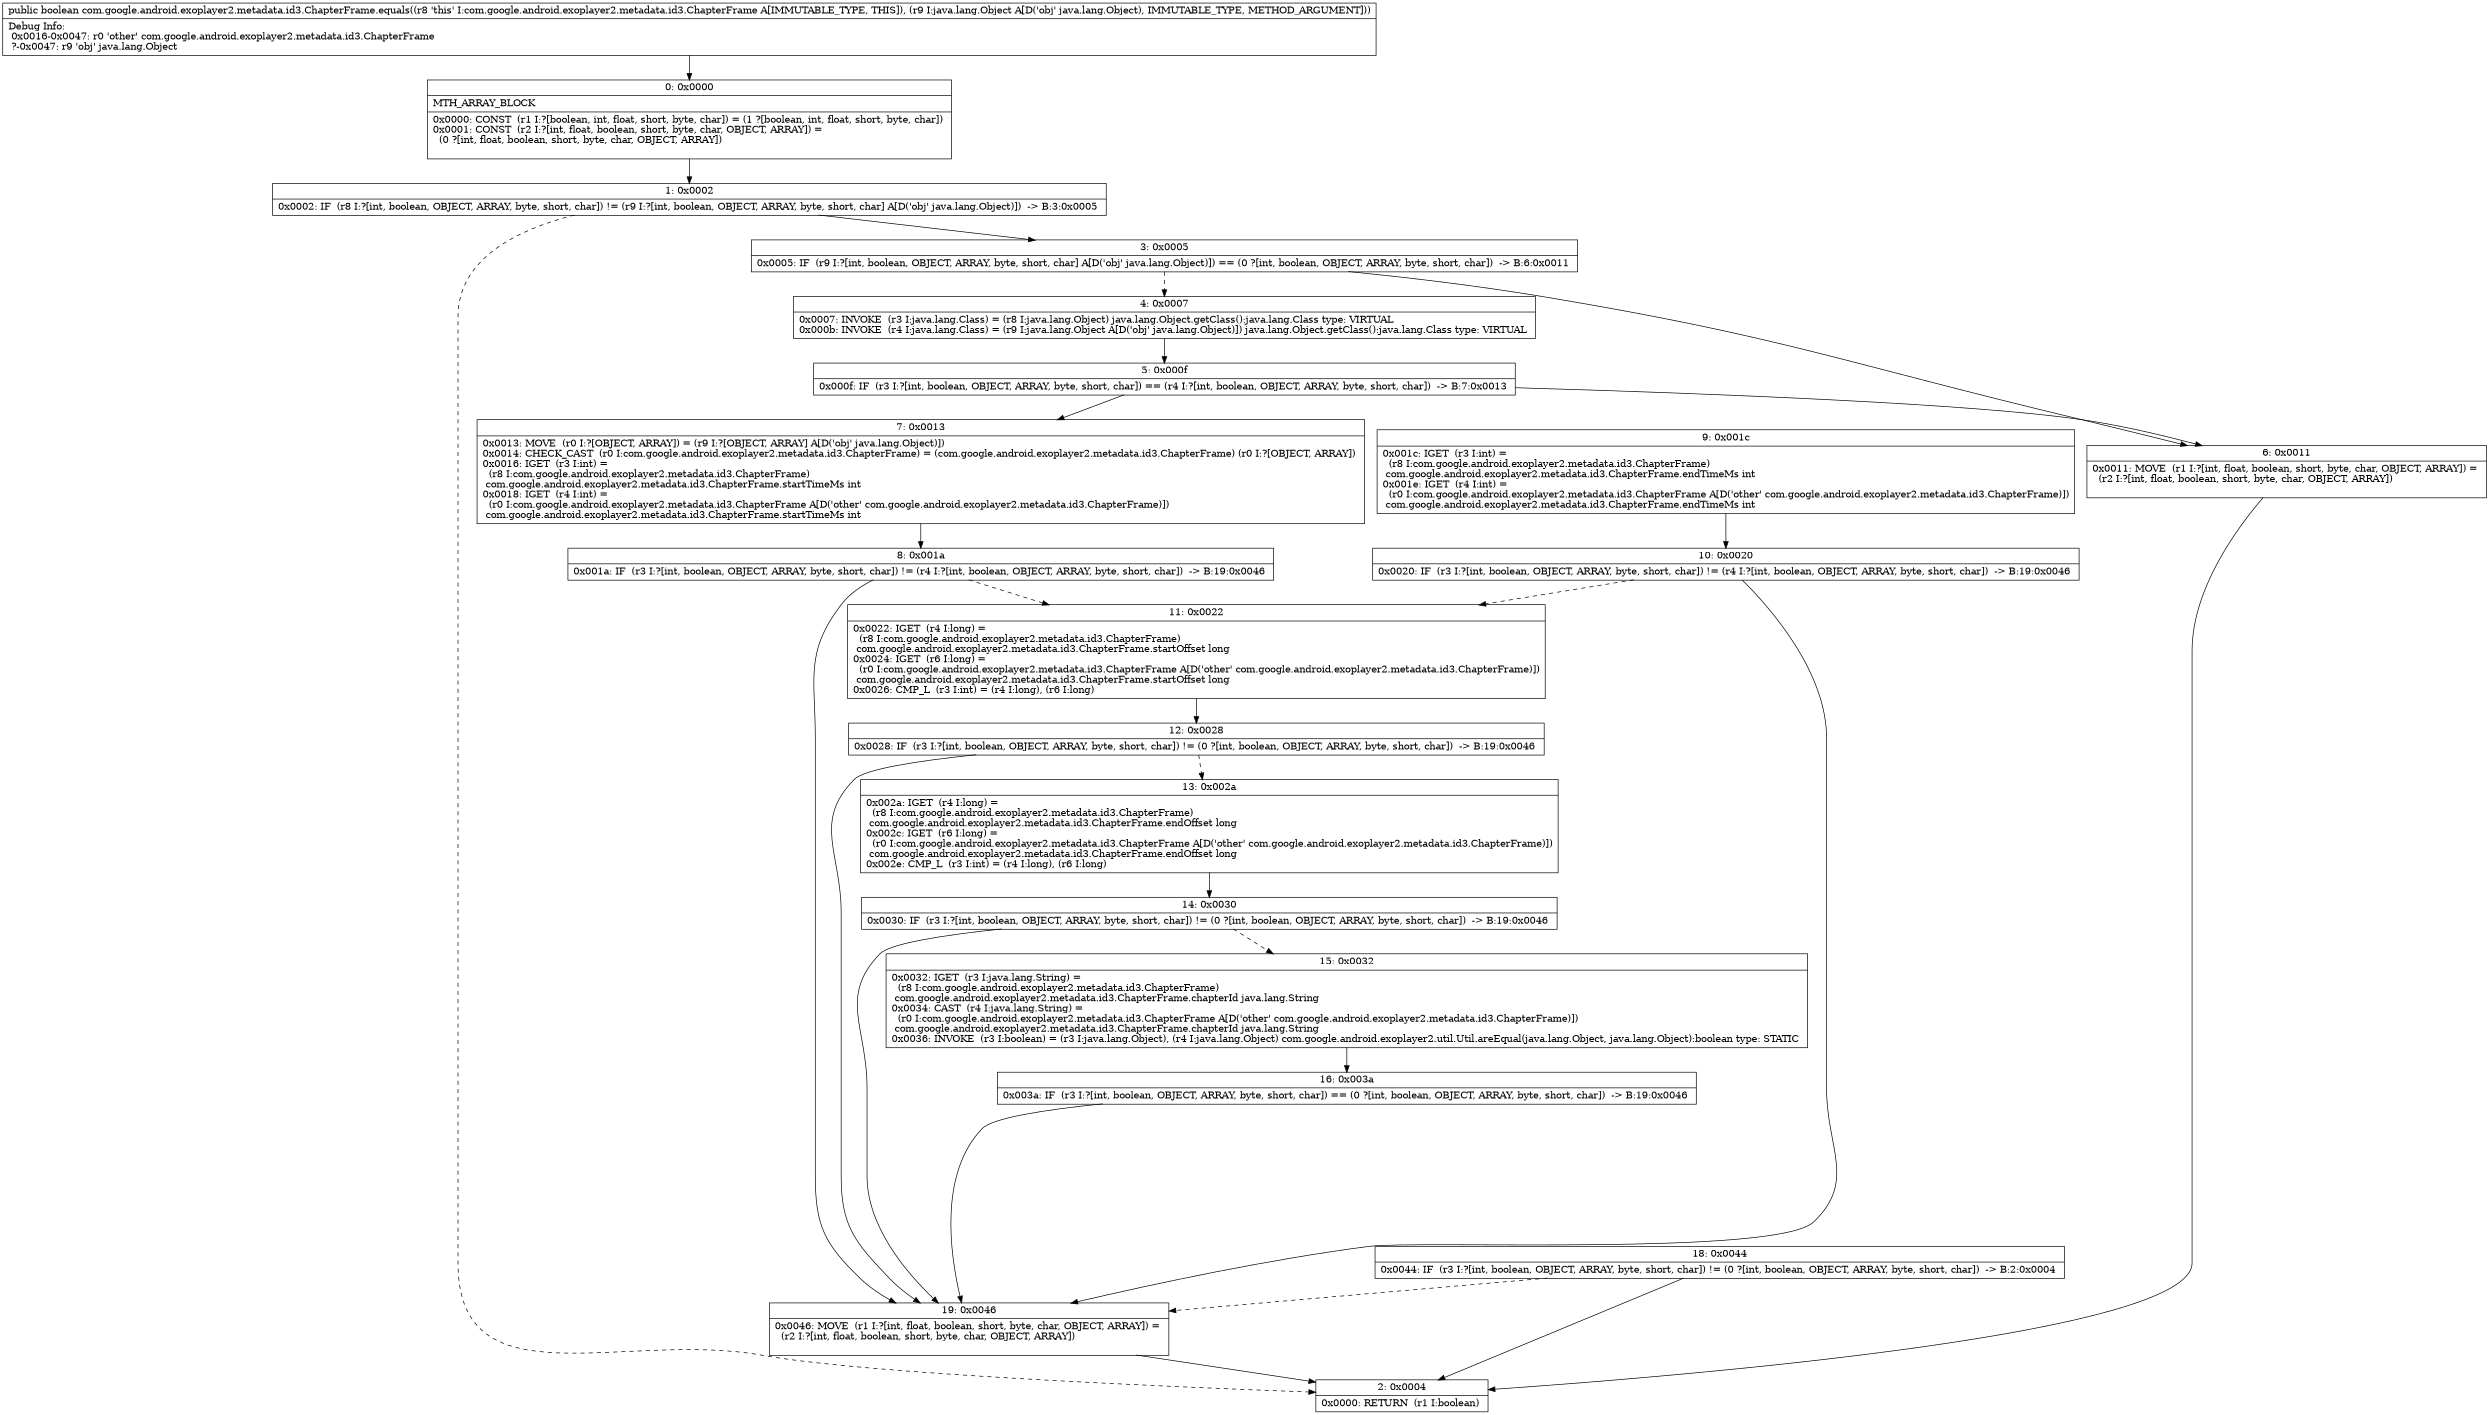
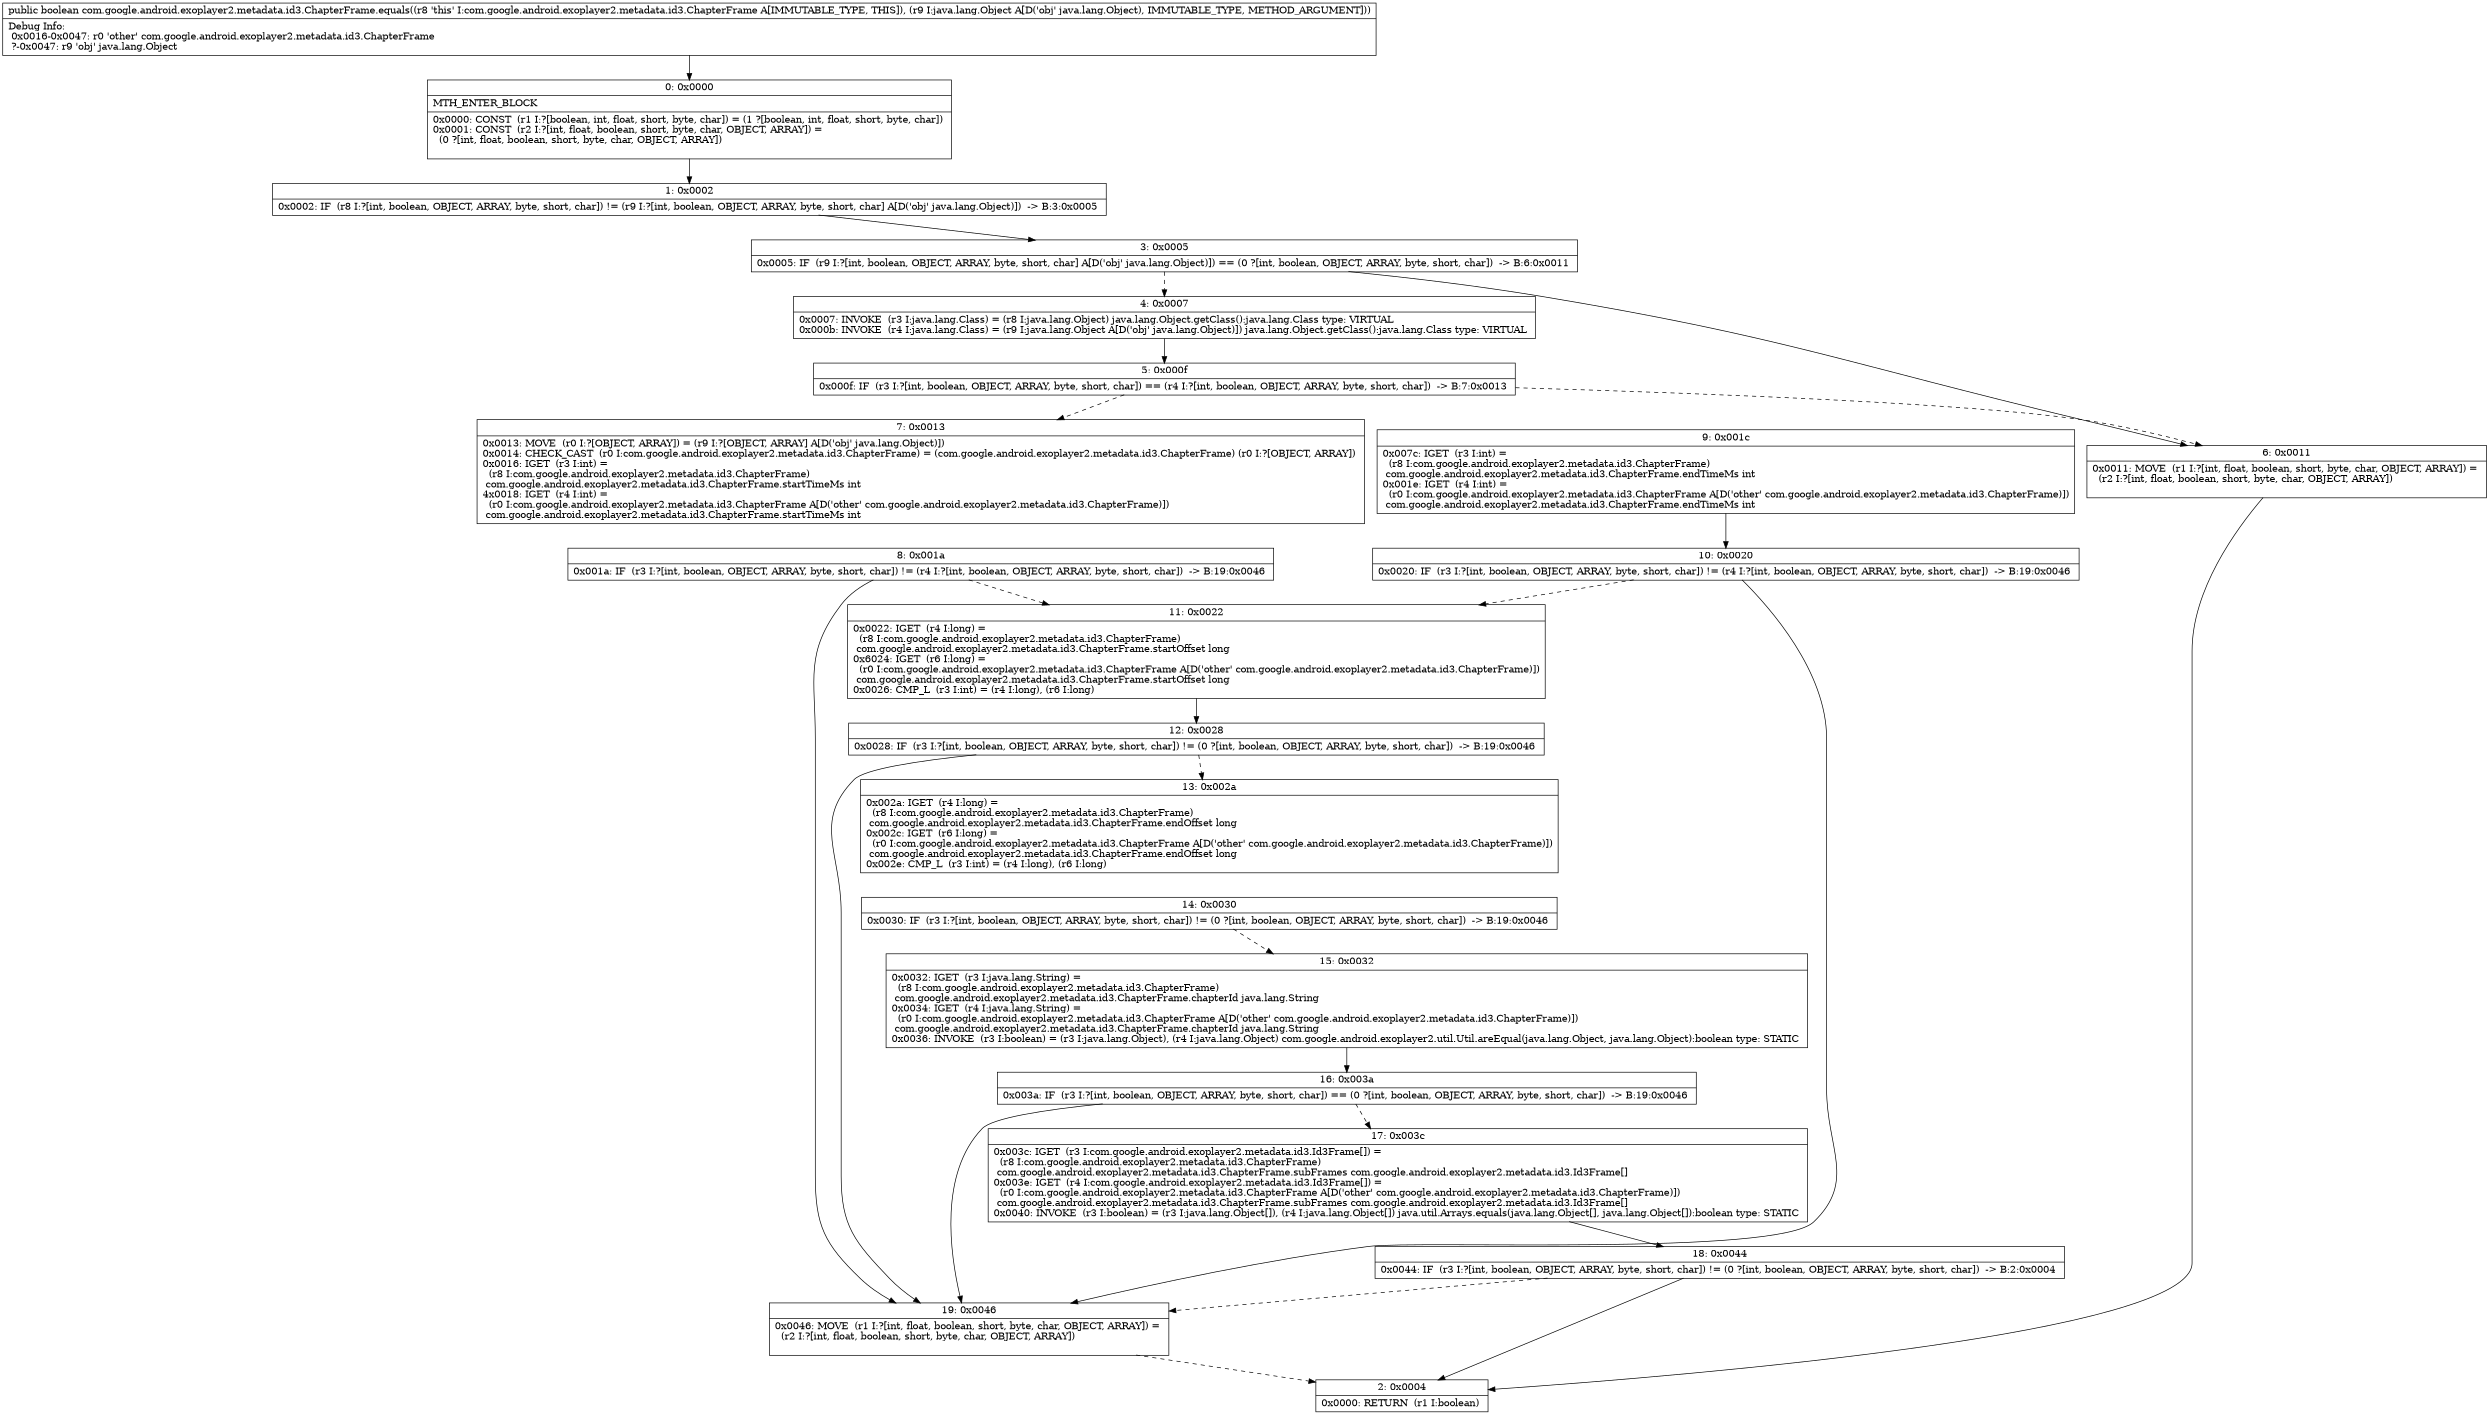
  digraph {
    node [shape=record]
-   n1 [label="{0\:\ 0x0000|MTH_ARRAY_BLOCK\l|0x0000: CONST  (r1 I:?[boolean, int, float, short, byte, char]) = (1 ?[boolean, int, float, short, byte, char]) \l0x0001: CONST  (r2 I:?[int, float, boolean, short, byte, char, OBJECT, ARRAY]) = \l  (0 ?[int, float, boolean, short, byte, char, OBJECT, ARRAY])\l \l}"]
+   n1 [label="{0\:\ 0x0000|MTH_ENTER_BLOCK\l|0x0000: CONST  (r1 I:?[boolean, int, float, short, byte, char]) = (1 ?[boolean, int, float, short, byte, char]) \l0x0001: CONST  (r2 I:?[int, float, boolean, short, byte, char, OBJECT, ARRAY]) = \l  (0 ?[int, float, boolean, short, byte, char, OBJECT, ARRAY])\l \l}"]
    n2 [label="{1\:\ 0x0002|0x0002: IF  (r8 I:?[int, boolean, OBJECT, ARRAY, byte, short, char]) != (r9 I:?[int, boolean, OBJECT, ARRAY, byte, short, char] A[D('obj' java.lang.Object)])  \-\> B:3:0x0005 \l}"]
    n3 [label="{2\:\ 0x0004|0x0000: RETURN  (r1 I:boolean) \l}"]
    n4 [label="{3\:\ 0x0005|0x0005: IF  (r9 I:?[int, boolean, OBJECT, ARRAY, byte, short, char] A[D('obj' java.lang.Object)]) == (0 ?[int, boolean, OBJECT, ARRAY, byte, short, char])  \-\> B:6:0x0011 \l}"]
    n5 [label="{4\:\ 0x0007|0x0007: INVOKE  (r3 I:java.lang.Class) = (r8 I:java.lang.Object) java.lang.Object.getClass():java.lang.Class type: VIRTUAL \l0x000b: INVOKE  (r4 I:java.lang.Class) = (r9 I:java.lang.Object A[D('obj' java.lang.Object)]) java.lang.Object.getClass():java.lang.Class type: VIRTUAL \l}"]
    n6 [label="{6\:\ 0x0011|0x0011: MOVE  (r1 I:?[int, float, boolean, short, byte, char, OBJECT, ARRAY]) = \l  (r2 I:?[int, float, boolean, short, byte, char, OBJECT, ARRAY])\l \l}"]
    n7 [label="{5\:\ 0x000f|0x000f: IF  (r3 I:?[int, boolean, OBJECT, ARRAY, byte, short, char]) == (r4 I:?[int, boolean, OBJECT, ARRAY, byte, short, char])  \-\> B:7:0x0013 \l}"]
-   n8 [label="{7\:\ 0x0013|0x0013: MOVE  (r0 I:?[OBJECT, ARRAY]) = (r9 I:?[OBJECT, ARRAY] A[D('obj' java.lang.Object)]) \l0x0014: CHECK_CAST  (r0 I:com.google.android.exoplayer2.metadata.id3.ChapterFrame) = (com.google.android.exoplayer2.metadata.id3.ChapterFrame) (r0 I:?[OBJECT, ARRAY]) \l0x0016: IGET  (r3 I:int) = \l  (r8 I:com.google.android.exoplayer2.metadata.id3.ChapterFrame)\l com.google.android.exoplayer2.metadata.id3.ChapterFrame.startTimeMs int \l0x0018: IGET  (r4 I:int) = \l  (r0 I:com.google.android.exoplayer2.metadata.id3.ChapterFrame A[D('other' com.google.android.exoplayer2.metadata.id3.ChapterFrame)])\l com.google.android.exoplayer2.metadata.id3.ChapterFrame.startTimeMs int \l}"]
+   n8 [label="{7\:\ 0x0013|0x0013: MOVE  (r0 I:?[OBJECT, ARRAY]) = (r9 I:?[OBJECT, ARRAY] A[D('obj' java.lang.Object)]) \l0x0014: CHECK_CAST  (r0 I:com.google.android.exoplayer2.metadata.id3.ChapterFrame) = (com.google.android.exoplayer2.metadata.id3.ChapterFrame) (r0 I:?[OBJECT, ARRAY]) \l0x0016: IGET  (r3 I:int) = \l  (r8 I:com.google.android.exoplayer2.metadata.id3.ChapterFrame)\l com.google.android.exoplayer2.metadata.id3.ChapterFrame.startTimeMs int \l4x0018: IGET  (r4 I:int) = \l  (r0 I:com.google.android.exoplayer2.metadata.id3.ChapterFrame A[D('other' com.google.android.exoplayer2.metadata.id3.ChapterFrame)])\l com.google.android.exoplayer2.metadata.id3.ChapterFrame.startTimeMs int \l}"]
    n9 [label="{8\:\ 0x001a|0x001a: IF  (r3 I:?[int, boolean, OBJECT, ARRAY, byte, short, char]) != (r4 I:?[int, boolean, OBJECT, ARRAY, byte, short, char])  \-\> B:19:0x0046 \l}"]
    n10 [label="{19\:\ 0x0046|0x0046: MOVE  (r1 I:?[int, float, boolean, short, byte, char, OBJECT, ARRAY]) = \l  (r2 I:?[int, float, boolean, short, byte, char, OBJECT, ARRAY])\l \l}"]
-   n11 [label="{11\:\ 0x0022|0x0022: IGET  (r4 I:long) = \l  (r8 I:com.google.android.exoplayer2.metadata.id3.ChapterFrame)\l com.google.android.exoplayer2.metadata.id3.ChapterFrame.startOffset long \l0x0024: IGET  (r6 I:long) = \l  (r0 I:com.google.android.exoplayer2.metadata.id3.ChapterFrame A[D('other' com.google.android.exoplayer2.metadata.id3.ChapterFrame)])\l com.google.android.exoplayer2.metadata.id3.ChapterFrame.startOffset long \l0x0026: CMP_L  (r3 I:int) = (r4 I:long), (r6 I:long) \l}"]
-   n12 [label="{9\:\ 0x001c|0x001c: IGET  (r3 I:int) = \l  (r8 I:com.google.android.exoplayer2.metadata.id3.ChapterFrame)\l com.google.android.exoplayer2.metadata.id3.ChapterFrame.endTimeMs int \l0x001e: IGET  (r4 I:int) = \l  (r0 I:com.google.android.exoplayer2.metadata.id3.ChapterFrame A[D('other' com.google.android.exoplayer2.metadata.id3.ChapterFrame)])\l com.google.android.exoplayer2.metadata.id3.ChapterFrame.endTimeMs int \l}"]
+   n11 [label="{11\:\ 0x0022|0x0022: IGET  (r4 I:long) = \l  (r8 I:com.google.android.exoplayer2.metadata.id3.ChapterFrame)\l com.google.android.exoplayer2.metadata.id3.ChapterFrame.startOffset long \l0x6024: IGET  (r6 I:long) = \l  (r0 I:com.google.android.exoplayer2.metadata.id3.ChapterFrame A[D('other' com.google.android.exoplayer2.metadata.id3.ChapterFrame)])\l com.google.android.exoplayer2.metadata.id3.ChapterFrame.startOffset long \l0x0026: CMP_L  (r3 I:int) = (r4 I:long), (r6 I:long) \l}"]
+   n12 [label="{9\:\ 0x001c|0x007c: IGET  (r3 I:int) = \l  (r8 I:com.google.android.exoplayer2.metadata.id3.ChapterFrame)\l com.google.android.exoplayer2.metadata.id3.ChapterFrame.endTimeMs int \l0x001e: IGET  (r4 I:int) = \l  (r0 I:com.google.android.exoplayer2.metadata.id3.ChapterFrame A[D('other' com.google.android.exoplayer2.metadata.id3.ChapterFrame)])\l com.google.android.exoplayer2.metadata.id3.ChapterFrame.endTimeMs int \l}"]
    n13 [label="{10\:\ 0x0020|0x0020: IF  (r3 I:?[int, boolean, OBJECT, ARRAY, byte, short, char]) != (r4 I:?[int, boolean, OBJECT, ARRAY, byte, short, char])  \-\> B:19:0x0046 \l}"]
    n14 [label="{12\:\ 0x0028|0x0028: IF  (r3 I:?[int, boolean, OBJECT, ARRAY, byte, short, char]) != (0 ?[int, boolean, OBJECT, ARRAY, byte, short, char])  \-\> B:19:0x0046 \l}"]
    n15 [label="{13\:\ 0x002a|0x002a: IGET  (r4 I:long) = \l  (r8 I:com.google.android.exoplayer2.metadata.id3.ChapterFrame)\l com.google.android.exoplayer2.metadata.id3.ChapterFrame.endOffset long \l0x002c: IGET  (r6 I:long) = \l  (r0 I:com.google.android.exoplayer2.metadata.id3.ChapterFrame A[D('other' com.google.android.exoplayer2.metadata.id3.ChapterFrame)])\l com.google.android.exoplayer2.metadata.id3.ChapterFrame.endOffset long \l0x002e: CMP_L  (r3 I:int) = (r4 I:long), (r6 I:long) \l}"]
    n16 [label="{14\:\ 0x0030|0x0030: IF  (r3 I:?[int, boolean, OBJECT, ARRAY, byte, short, char]) != (0 ?[int, boolean, OBJECT, ARRAY, byte, short, char])  \-\> B:19:0x0046 \l}"]
-   n17 [label="{15\:\ 0x0032|0x0032: IGET  (r3 I:java.lang.String) = \l  (r8 I:com.google.android.exoplayer2.metadata.id3.ChapterFrame)\l com.google.android.exoplayer2.metadata.id3.ChapterFrame.chapterId java.lang.String \l0x0034: CAST  (r4 I:java.lang.String) = \l  (r0 I:com.google.android.exoplayer2.metadata.id3.ChapterFrame A[D('other' com.google.android.exoplayer2.metadata.id3.ChapterFrame)])\l com.google.android.exoplayer2.metadata.id3.ChapterFrame.chapterId java.lang.String \l0x0036: INVOKE  (r3 I:boolean) = (r3 I:java.lang.Object), (r4 I:java.lang.Object) com.google.android.exoplayer2.util.Util.areEqual(java.lang.Object, java.lang.Object):boolean type: STATIC \l}"]
+   n17 [label="{15\:\ 0x0032|0x0032: IGET  (r3 I:java.lang.String) = \l  (r8 I:com.google.android.exoplayer2.metadata.id3.ChapterFrame)\l com.google.android.exoplayer2.metadata.id3.ChapterFrame.chapterId java.lang.String \l0x0034: IGET  (r4 I:java.lang.String) = \l  (r0 I:com.google.android.exoplayer2.metadata.id3.ChapterFrame A[D('other' com.google.android.exoplayer2.metadata.id3.ChapterFrame)])\l com.google.android.exoplayer2.metadata.id3.ChapterFrame.chapterId java.lang.String \l0x0036: INVOKE  (r3 I:boolean) = (r3 I:java.lang.Object), (r4 I:java.lang.Object) com.google.android.exoplayer2.util.Util.areEqual(java.lang.Object, java.lang.Object):boolean type: STATIC \l}"]
    n18 [label="{16\:\ 0x003a|0x003a: IF  (r3 I:?[int, boolean, OBJECT, ARRAY, byte, short, char]) == (0 ?[int, boolean, OBJECT, ARRAY, byte, short, char])  \-\> B:19:0x0046 \l}"]
+   n19 [label="{17\:\ 0x003c|0x003c: IGET  (r3 I:com.google.android.exoplayer2.metadata.id3.Id3Frame[]) = \l  (r8 I:com.google.android.exoplayer2.metadata.id3.ChapterFrame)\l com.google.android.exoplayer2.metadata.id3.ChapterFrame.subFrames com.google.android.exoplayer2.metadata.id3.Id3Frame[] \l0x003e: IGET  (r4 I:com.google.android.exoplayer2.metadata.id3.Id3Frame[]) = \l  (r0 I:com.google.android.exoplayer2.metadata.id3.ChapterFrame A[D('other' com.google.android.exoplayer2.metadata.id3.ChapterFrame)])\l com.google.android.exoplayer2.metadata.id3.ChapterFrame.subFrames com.google.android.exoplayer2.metadata.id3.Id3Frame[] \l0x0040: INVOKE  (r3 I:boolean) = (r3 I:java.lang.Object[]), (r4 I:java.lang.Object[]) java.util.Arrays.equals(java.lang.Object[], java.lang.Object[]):boolean type: STATIC \l}"]
    n20 [label="{18\:\ 0x0044|0x0044: IF  (r3 I:?[int, boolean, OBJECT, ARRAY, byte, short, char]) != (0 ?[int, boolean, OBJECT, ARRAY, byte, short, char])  \-\> B:2:0x0004 \l}"]
    n21 [label="{public boolean com.google.android.exoplayer2.metadata.id3.ChapterFrame.equals((r8 'this' I:com.google.android.exoplayer2.metadata.id3.ChapterFrame A[IMMUTABLE_TYPE, THIS]), (r9 I:java.lang.Object A[D('obj' java.lang.Object), IMMUTABLE_TYPE, METHOD_ARGUMENT]))  | Debug Info:\l  0x0016\-0x0047: r0 'other' com.google.android.exoplayer2.metadata.id3.ChapterFrame\l  ?\-0x0047: r9 'obj' java.lang.Object\l}"]
    n1 -> n2
-   n2 -> n3 [style=dashed]
    n2 -> n4
    n4 -> n5 [style=dashed]
    n4 -> n6
    n5 -> n7
    n6 -> n3
-   n7 -> n6 [style=solid]
-   n7 -> n8
-   n8 -> n9
+   n7 -> n6 [style=dashed]
+   n7 -> n8 [style=dashed]
    n9 -> n10
    n9 -> n11 [style=dashed]
-   n10 -> n3
+   n10 -> n3 [style=dashed]
    n11 -> n14
    n12 -> n13
    n13 -> n10
    n13 -> n11 [style=dashed]
    n14 -> n10
    n14 -> n15 [style=dashed]
-   n15 -> n16
-   n16 -> n10
    n16 -> n17 [style=dashed]
    n17 -> n18
    n18 -> n10
+   n18 -> n19 [style=dashed]
+   n19 -> n20
    n20 -> n3
    n20 -> n10 [style=dashed]
    n21 -> n1
  }
